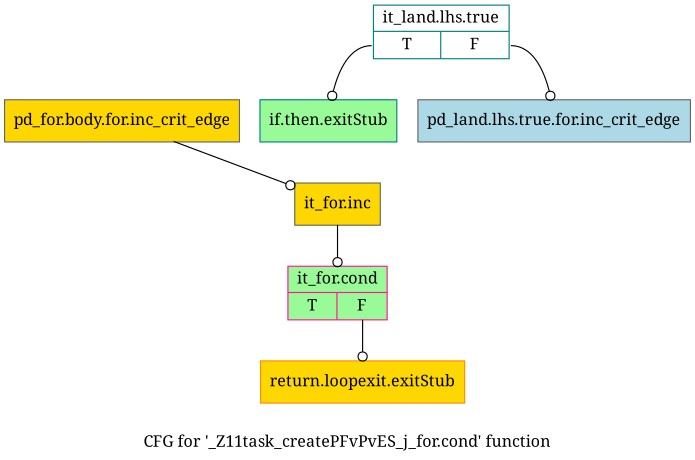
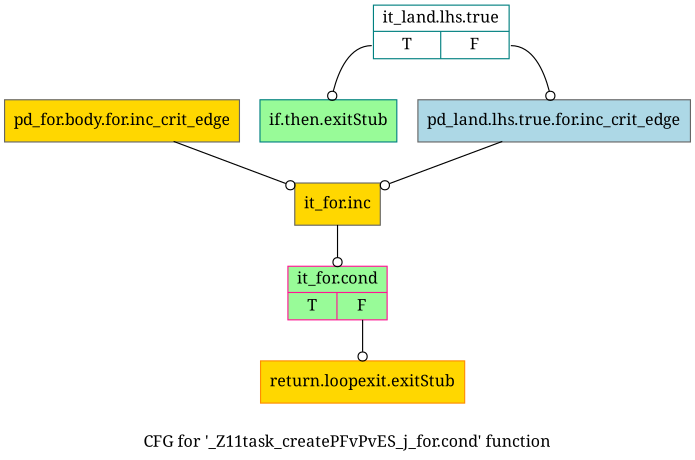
  digraph {
    fontname="Noto Serif"
    label="CFG for '_Z11task_createPFvPvES_j_for.cond' function"
    node [color=gray40 fillcolor=gold fontname="Noto Serif" shape=record style=filled]
    edge [arrowhead=odot fontname="Noto Serif"]
    n1 [color=deeppink fillcolor=palegreen label="{it_for.cond|{<s0>T|<s1>F}}"]
    n2 [color=darkorange label="{return.loopexit.exitStub}"]
    n3 [color=teal fillcolor=palegreen label="{if.then.exitStub}"]
    n4 [label="{pd_for.body.for.inc_crit_edge}"]
    n5 [label="{it_for.inc}"]
    n6 [color=teal fillcolor=white label="{it_land.lhs.true|{<s0>T|<s1>F}}"]
    n7 [fillcolor=lightblue label="{pd_land.lhs.true.for.inc_crit_edge}"]
    n1 -> n2 [tailport=s1]
    n4 -> n5
    n5 -> n1
    n6 -> n3 [tailport=s0]
    n6 -> n7 [tailport=s1]
+   n7 -> n5
  }
